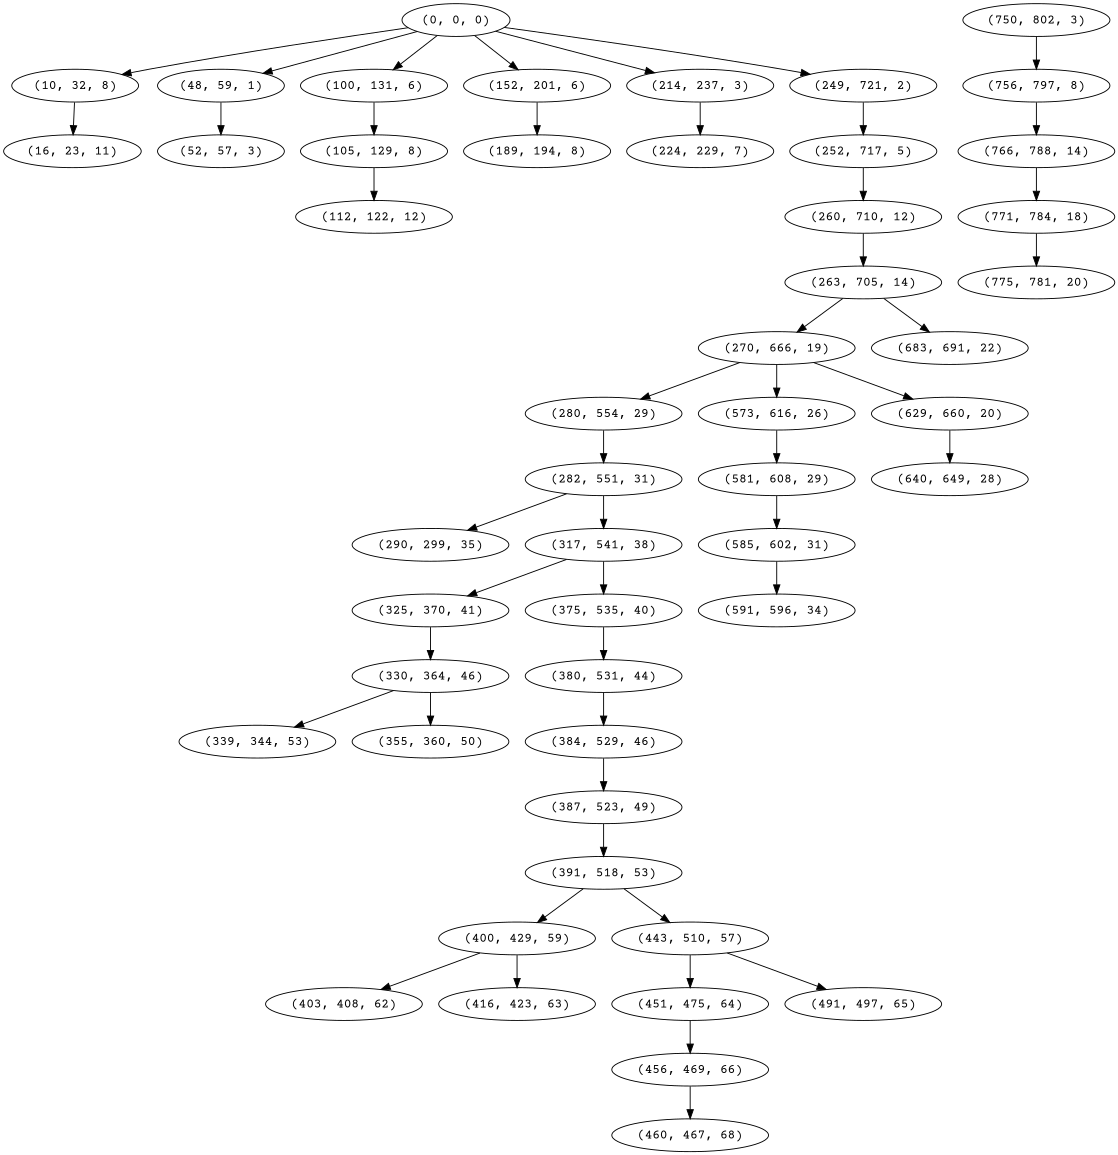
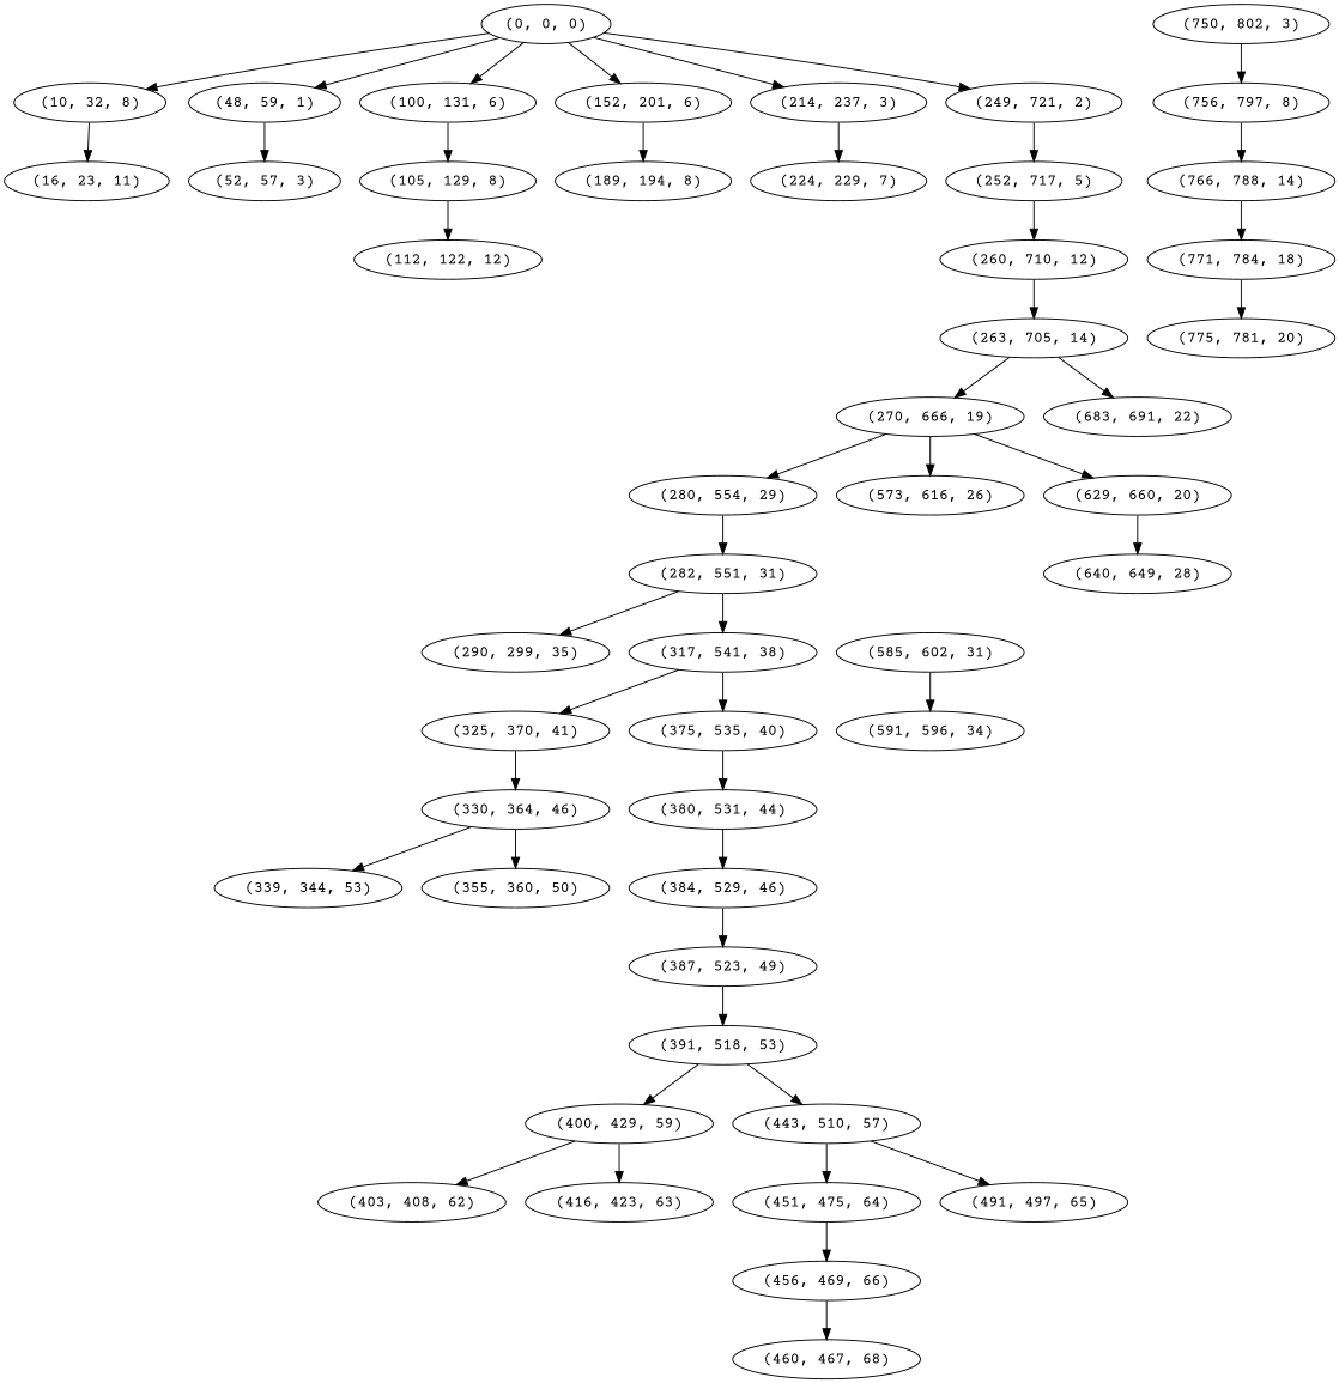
  digraph {
    fontname="Courier Prime"
    node [fontname="Courier Prime"]
    edge [fontname="Courier Prime"]
    "(0, 0, 0)"
    "(10, 32, 8)"
    "(48, 59, 1)"
    "(100, 131, 6)"
    "(152, 201, 6)"
    "(214, 237, 3)"
    "(249, 721, 2)"
    "(16, 23, 11)"
    "(52, 57, 3)"
    "(105, 129, 8)"
    "(189, 194, 8)"
    "(224, 229, 7)"
    "(252, 717, 5)"
    "(750, 802, 3)"
    "(756, 797, 8)"
    "(112, 122, 12)"
    "(260, 710, 12)"
    "(263, 705, 14)"
    "(270, 666, 19)"
    "(683, 691, 22)"
    "(280, 554, 29)"
    "(573, 616, 26)"
    "(629, 660, 20)"
    "(282, 551, 31)"
-   "(581, 608, 29)"
    "(640, 649, 28)"
    "(290, 299, 35)"
    "(317, 541, 38)"
    "(325, 370, 41)"
    "(375, 535, 40)"
    "(330, 364, 46)"
    "(380, 531, 44)"
    "(339, 344, 53)"
    "(355, 360, 50)"
    "(384, 529, 46)"
    "(387, 523, 49)"
    "(391, 518, 53)"
    "(400, 429, 59)"
    "(443, 510, 57)"
    "(403, 408, 62)"
    "(416, 423, 63)"
    "(451, 475, 64)"
    "(491, 497, 65)"
    "(456, 469, 66)"
    "(460, 467, 68)"
    "(585, 602, 31)"
    "(591, 596, 34)"
    "(766, 788, 14)"
    "(771, 784, 18)"
    "(775, 781, 20)"
    "(0, 0, 0)" -> "(10, 32, 8)"
    "(0, 0, 0)" -> "(48, 59, 1)"
    "(0, 0, 0)" -> "(100, 131, 6)"
    "(0, 0, 0)" -> "(152, 201, 6)"
    "(0, 0, 0)" -> "(214, 237, 3)"
    "(0, 0, 0)" -> "(249, 721, 2)"
    "(10, 32, 8)" -> "(16, 23, 11)"
    "(48, 59, 1)" -> "(52, 57, 3)"
    "(100, 131, 6)" -> "(105, 129, 8)"
    "(152, 201, 6)" -> "(189, 194, 8)"
    "(214, 237, 3)" -> "(224, 229, 7)"
    "(249, 721, 2)" -> "(252, 717, 5)"
    "(105, 129, 8)" -> "(112, 122, 12)"
    "(252, 717, 5)" -> "(260, 710, 12)"
    "(750, 802, 3)" -> "(756, 797, 8)"
    "(756, 797, 8)" -> "(766, 788, 14)"
    "(260, 710, 12)" -> "(263, 705, 14)"
    "(263, 705, 14)" -> "(270, 666, 19)"
    "(263, 705, 14)" -> "(683, 691, 22)"
    "(270, 666, 19)" -> "(280, 554, 29)"
    "(270, 666, 19)" -> "(573, 616, 26)"
    "(270, 666, 19)" -> "(629, 660, 20)"
    "(280, 554, 29)" -> "(282, 551, 31)"
-   "(573, 616, 26)" -> "(581, 608, 29)"
    "(629, 660, 20)" -> "(640, 649, 28)"
    "(282, 551, 31)" -> "(290, 299, 35)"
    "(282, 551, 31)" -> "(317, 541, 38)"
-   "(581, 608, 29)" -> "(585, 602, 31)"
    "(317, 541, 38)" -> "(325, 370, 41)"
    "(317, 541, 38)" -> "(375, 535, 40)"
    "(325, 370, 41)" -> "(330, 364, 46)"
    "(375, 535, 40)" -> "(380, 531, 44)"
    "(330, 364, 46)" -> "(339, 344, 53)"
    "(330, 364, 46)" -> "(355, 360, 50)"
    "(380, 531, 44)" -> "(384, 529, 46)"
    "(384, 529, 46)" -> "(387, 523, 49)"
    "(387, 523, 49)" -> "(391, 518, 53)"
    "(391, 518, 53)" -> "(400, 429, 59)"
    "(391, 518, 53)" -> "(443, 510, 57)"
    "(400, 429, 59)" -> "(403, 408, 62)"
    "(400, 429, 59)" -> "(416, 423, 63)"
    "(443, 510, 57)" -> "(451, 475, 64)"
    "(443, 510, 57)" -> "(491, 497, 65)"
    "(451, 475, 64)" -> "(456, 469, 66)"
    "(456, 469, 66)" -> "(460, 467, 68)"
    "(585, 602, 31)" -> "(591, 596, 34)"
    "(766, 788, 14)" -> "(771, 784, 18)"
    "(771, 784, 18)" -> "(775, 781, 20)"
  }
